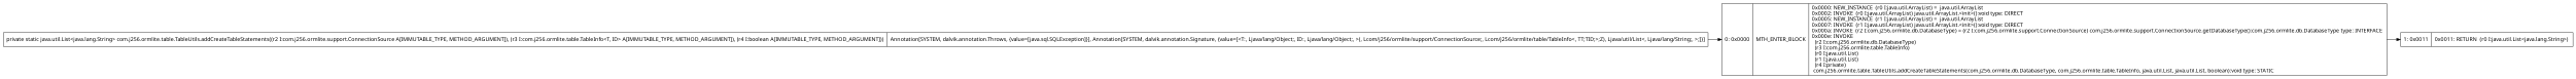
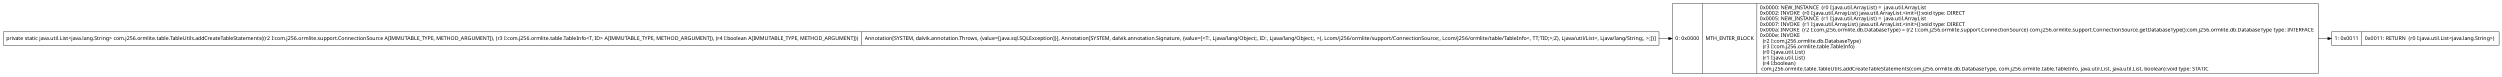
  digraph {
    rankdir=LR
    fontname="Noto Sans"
    node [shape=record fontname="Noto Sans"]
    edge [fontname="Noto Sans"]
-   n1 [label="{0\:\ 0x0000|MTH_ENTER_BLOCK\l|0x0000: NEW_INSTANCE  (r0 I:java.util.ArrayList) =  java.util.ArrayList \l0x0002: INVOKE  (r0 I:java.util.ArrayList) java.util.ArrayList.\<init\>():void type: DIRECT \l0x0005: NEW_INSTANCE  (r1 I:java.util.ArrayList) =  java.util.ArrayList \l0x0007: INVOKE  (r1 I:java.util.ArrayList) java.util.ArrayList.\<init\>():void type: DIRECT \l0x000a: INVOKE  (r2 I:com.j256.ormlite.db.DatabaseType) = (r2 I:com.j256.ormlite.support.ConnectionSource) com.j256.ormlite.support.ConnectionSource.getDatabaseType():com.j256.ormlite.db.DatabaseType type: INTERFACE \l0x000e: INVOKE  \l  (r2 I:com.j256.ormlite.db.DatabaseType)\l  (r3 I:com.j256.ormlite.table.TableInfo)\l  (r0 I:java.util.List)\l  (r1 I:java.util.List)\l  (r4 I:private)\l com.j256.ormlite.table.TableUtils.addCreateTableStatements(com.j256.ormlite.db.DatabaseType, com.j256.ormlite.table.TableInfo, java.util.List, java.util.List, boolean):void type: STATIC \l}"]
+   n1 [label="{0\:\ 0x0000|MTH_ENTER_BLOCK\l|0x0000: NEW_INSTANCE  (r0 I:java.util.ArrayList) =  java.util.ArrayList \l0x0002: INVOKE  (r0 I:java.util.ArrayList) java.util.ArrayList.\<init\>():void type: DIRECT \l0x0005: NEW_INSTANCE  (r1 I:java.util.ArrayList) =  java.util.ArrayList \l0x0007: INVOKE  (r1 I:java.util.ArrayList) java.util.ArrayList.\<init\>():void type: DIRECT \l0x000a: INVOKE  (r2 I:com.j256.ormlite.db.DatabaseType) = (r2 I:com.j256.ormlite.support.ConnectionSource) com.j256.ormlite.support.ConnectionSource.getDatabaseType():com.j256.ormlite.db.DatabaseType type: INTERFACE \l0x000e: INVOKE  \l  (r2 I:com.j256.ormlite.db.DatabaseType)\l  (r3 I:com.j256.ormlite.table.TableInfo)\l  (r0 I:java.util.List)\l  (r1 I:java.util.List)\l  (r4 I:boolean)\l com.j256.ormlite.table.TableUtils.addCreateTableStatements(com.j256.ormlite.db.DatabaseType, com.j256.ormlite.table.TableInfo, java.util.List, java.util.List, boolean):void type: STATIC \l}"]
    n2 [label="{1\:\ 0x0011|0x0011: RETURN  (r0 I:java.util.List\<java.lang.String\>) \l}"]
    n3 [label="{private static java.util.List\<java.lang.String\> com.j256.ormlite.table.TableUtils.addCreateTableStatements((r2 I:com.j256.ormlite.support.ConnectionSource A[IMMUTABLE_TYPE, METHOD_ARGUMENT]), (r3 I:com.j256.ormlite.table.TableInfo\<T, ID\> A[IMMUTABLE_TYPE, METHOD_ARGUMENT]), (r4 I:boolean A[IMMUTABLE_TYPE, METHOD_ARGUMENT]))  | Annotation[SYSTEM, dalvik.annotation.Throws, \{value=[java.sql.SQLException]\}], Annotation[SYSTEM, dalvik.annotation.Signature, \{value=[\<T:, Ljava\/lang\/Object;, ID:, Ljava\/lang\/Object;, \>(, Lcom\/j256\/ormlite\/support\/ConnectionSource;, Lcom\/j256\/ormlite\/table\/TableInfo\<, TT;TID;\>;Z), Ljava\/util\/List\<, Ljava\/lang\/String;, \>;]\}]\l}"]
    n1 -> n2
    n3 -> n1
  }
